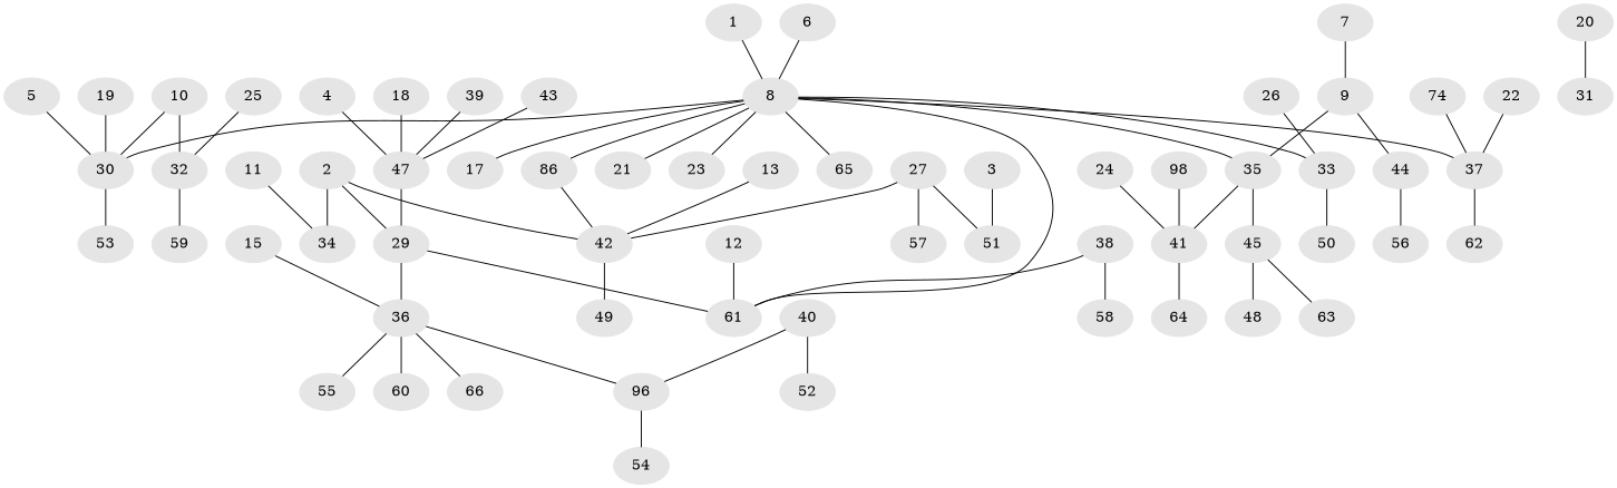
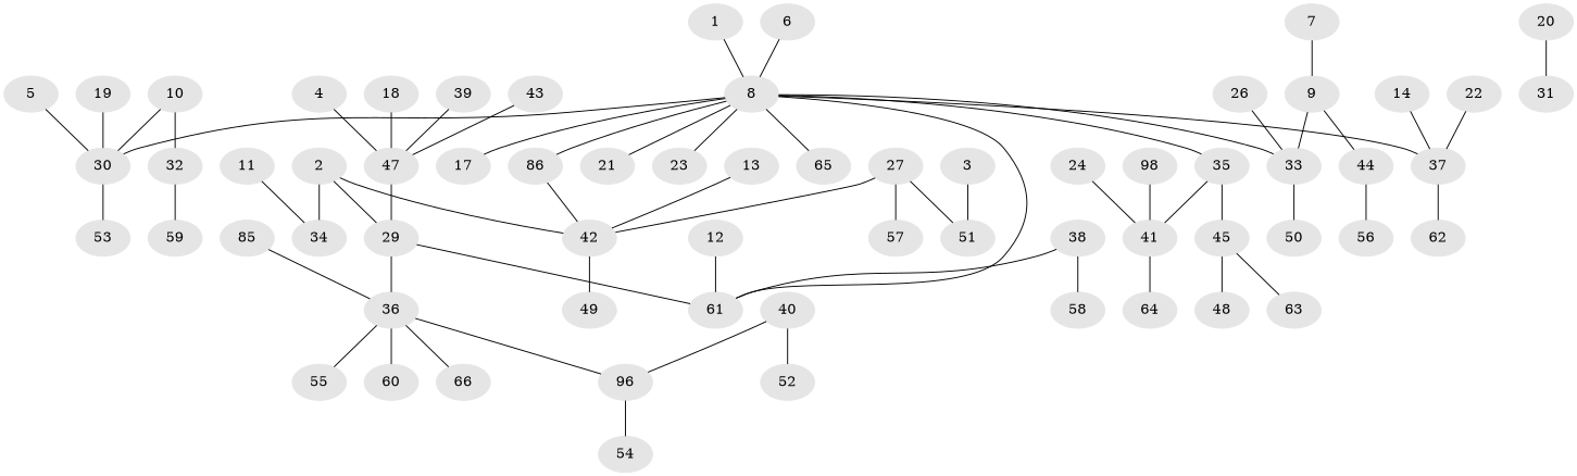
  graph {
    node [color=gray90 style=filled]
    edge [weight=1.0]
    1
    8
    30
    n4 [label=86]
    17
    21
    23
    33
    35
    37
    61
    65
    2
    29
    34
    42
    36
    49
    3
    51
    4
    47
    5
    53
    6
    7
    9
    44
    50
    41
    45
    62
    56
    10
    32
    59
    11
    12
    13
-   14 [label=74]
-   15
+   14
+   15 [label=85]
    55
    n43 [label=96]
    60
    66
    18
    19
    20
    31
    22
    24
    64
-   25
    26
    27
    57
    n57 [label=98]
    48
    63
    54
    38
    58
    39
    40
    52
    43
    1 -- 8
    8 -- 30
    8 -- n4
    8 -- 17
    8 -- 21
    8 -- 23
    8 -- 33
    8 -- 35
    8 -- 37
    8 -- 61
    8 -- 65
    30 -- 53
    n4 -- 42
    33 -- 50
    35 -- 41
    35 -- 45
    37 -- 62
    2 -- 29
    2 -- 34
    2 -- 42
    29 -- 61
    29 -- 36
    42 -- 49
    36 -- 55
    36 -- n43
    36 -- 60
    36 -- 66
    3 -- 51
    4 -- 47
    47 -- 29
    5 -- 30
    6 -- 8
    7 -- 9
-   9 -- 35
+   9 -- 33
    9 -- 44
    44 -- 56
    41 -- 64
    45 -- 48
    45 -- 63
    10 -- 30
    10 -- 32
    32 -- 59
    11 -- 34
    12 -- 61
    13 -- 42
    14 -- 37
    15 -- 36
    n43 -- 54
    18 -- 47
    19 -- 30
    20 -- 31
    22 -- 37
    24 -- 41
-   25 -- 32
    26 -- 33
    27 -- 42
    27 -- 51
    27 -- 57
    n57 -- 41
    38 -- 61
    38 -- 58
    39 -- 47
    40 -- n43
    40 -- 52
    43 -- 47
  }
